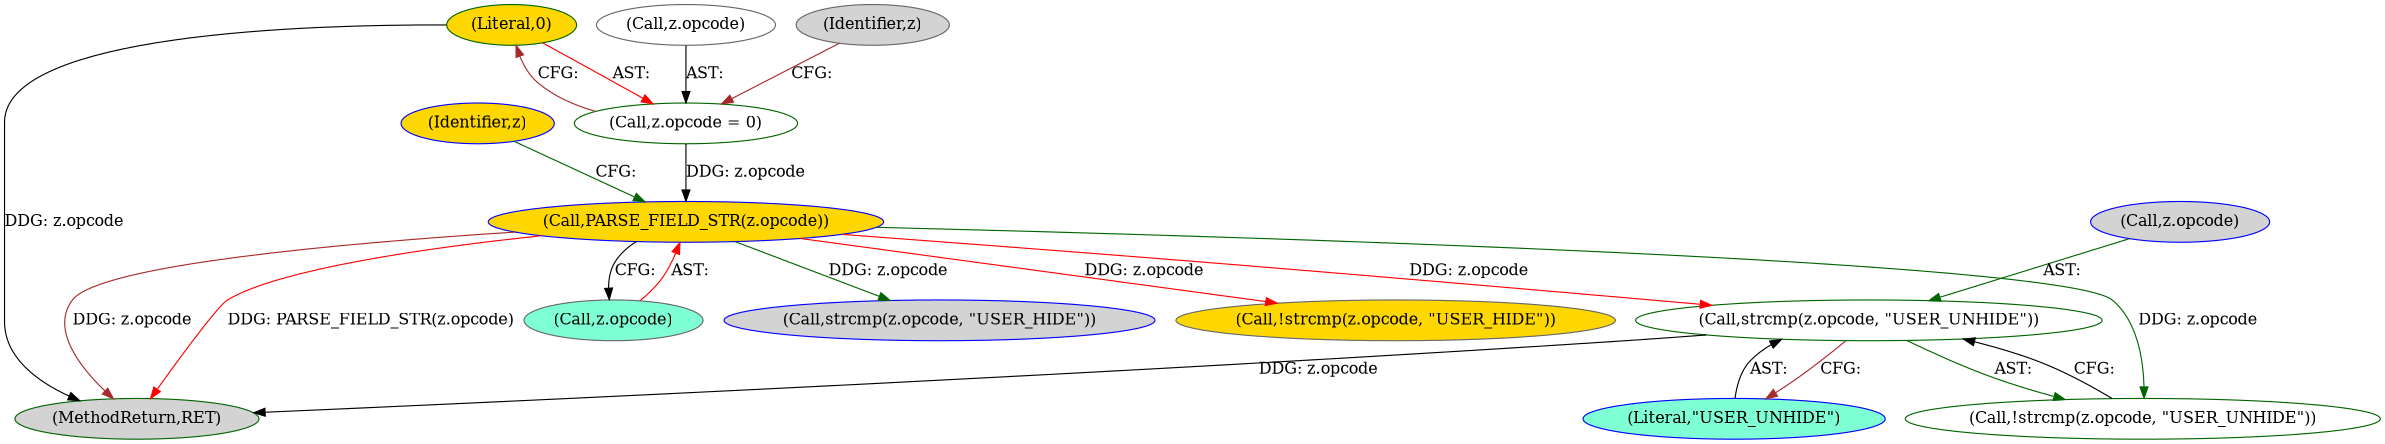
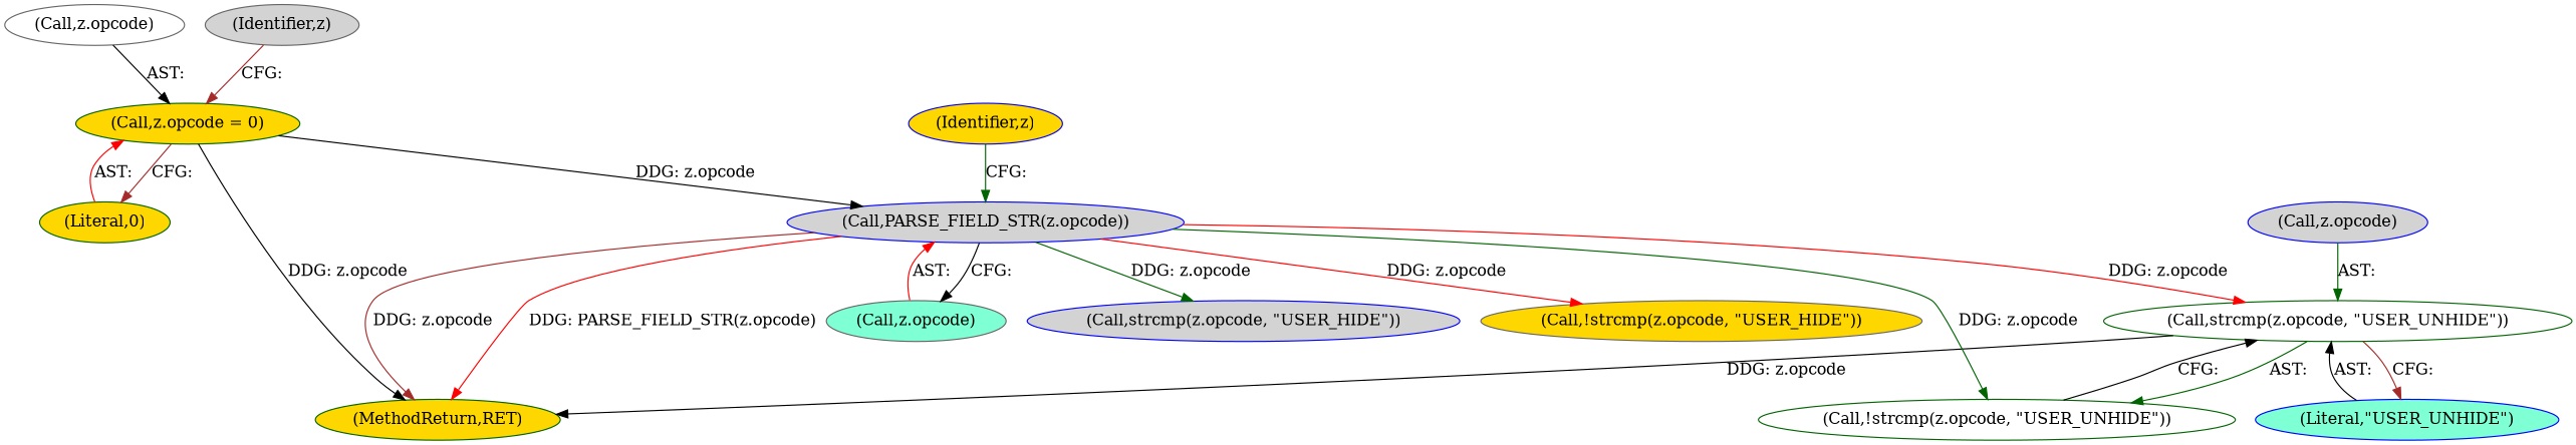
  digraph {
    node [color=darkgreen fillcolor=white style=filled]
    edge [color=black]
    n1 [label="(Call,strcmp(z.opcode, \"USER_UNHIDE\"))"]
    n2 [color=blue fillcolor=aquamarine label="(Literal,\"USER_UNHIDE\")"]
    n3 [label="(Call,!strcmp(z.opcode, \"USER_UNHIDE\"))"]
-   n4 [fillcolor=lightgrey label="(MethodReturn,RET)"]
-   n5 [color=blue fillcolor=gold label="(Call,PARSE_FIELD_STR(z.opcode))"]
+   n4 [fillcolor=gold label="(MethodReturn,RET)"]
+   n5 [color=blue fillcolor=lightgrey label="(Call,PARSE_FIELD_STR(z.opcode))"]
    n6 [color=gray40 fillcolor=aquamarine label="(Call,z.opcode)"]
    n7 [color=blue fillcolor=lightgrey label="(Call,strcmp(z.opcode, \"USER_HIDE\"))"]
    n8 [color=gray40 fillcolor=gold label="(Call,!strcmp(z.opcode, \"USER_HIDE\"))"]
-   n9 [label="(Call,z.opcode = 0)"]
+   n9 [fillcolor=gold label="(Call,z.opcode = 0)"]
    n10 [fillcolor=gold label="(Literal,0)"]
    n11 [color=gray40 label="(Call,z.opcode)"]
    n12 [color=gray40 fillcolor=lightgrey label="(Identifier,z)"]
    n13 [color=blue fillcolor=lightgrey label="(Call,z.opcode)"]
    n14 [color=blue fillcolor=gold label="(Identifier,z)"]
    n1 -> n2 [color=brown label="CFG: "]
    n1 -> n3 [color=darkgreen label="AST: "]
    n1 -> n4 [label="DDG: z.opcode"]
    n2 -> n1 [label="AST: "]
    n3 -> n1 [label="CFG: "]
    n5 -> n1 [color=red label="DDG: z.opcode"]
    n5 -> n3 [color=darkgreen label="DDG: z.opcode"]
    n5 -> n4 [color=brown label="DDG: z.opcode"]
    n5 -> n4 [color=red label="DDG: PARSE_FIELD_STR(z.opcode)"]
    n5 -> n6 [label="CFG: "]
    n5 -> n7 [color=darkgreen label="DDG: z.opcode"]
    n5 -> n8 [color=red label="DDG: z.opcode"]
    n6 -> n5 [color=red label="AST: "]
-   n10 -> n4 [label="DDG: z.opcode"]
+   n9 -> n4 [label="DDG: z.opcode"]
    n9 -> n5 [label="DDG: z.opcode"]
    n9 -> n10 [color=brown label="CFG: "]
    n10 -> n9 [color=red label="AST: "]
    n11 -> n9 [label="AST: "]
    n12 -> n9 [color=brown label="CFG: "]
    n13 -> n1 [color=darkgreen label="AST: "]
    n14 -> n5 [color=darkgreen label="CFG: "]
  }
